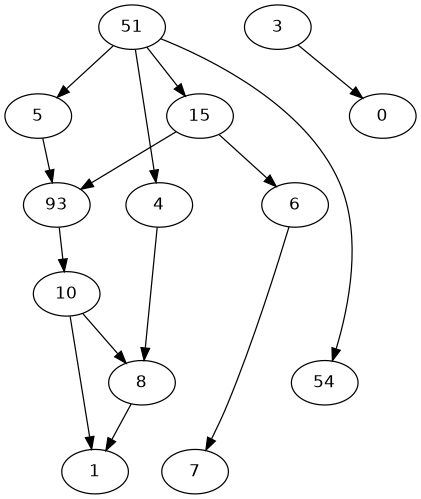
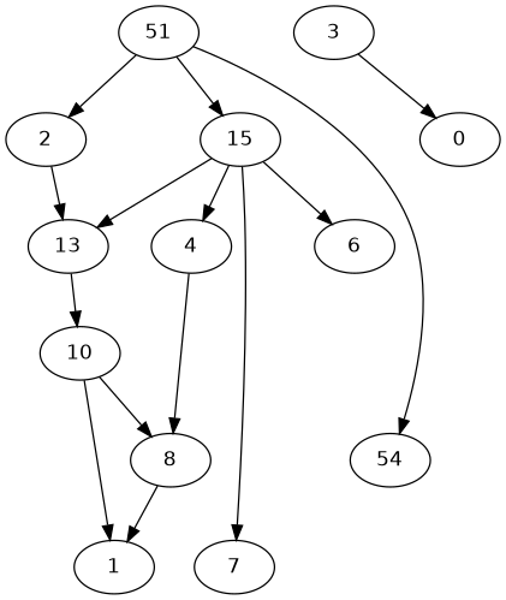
  digraph {
    fontname="DejaVu Sans"
    node [fontname="DejaVu Sans"]
    edge [fontname="DejaVu Sans" weight=0]
-   2 [label=5]
-   13 [label=93]
+   2
+   13
    4
    8
    10
    3
    0
    1
    n9 [label=54]
    6
    7
    n12 [label=51]
    n13 [label=15]
    2 -> 13
    13 -> 10
    4 -> 8
    8 -> 1
    10 -> 8
    10 -> 1
    3 -> 0
-   6 -> 7
+   n13 -> 7
    n12 -> 2
-   n12 -> 4 [weight=1]
+   n13 -> 4 [weight=1]
    n12 -> n9
    n12 -> n13
    n13 -> 13
    n13 -> 6
  }
